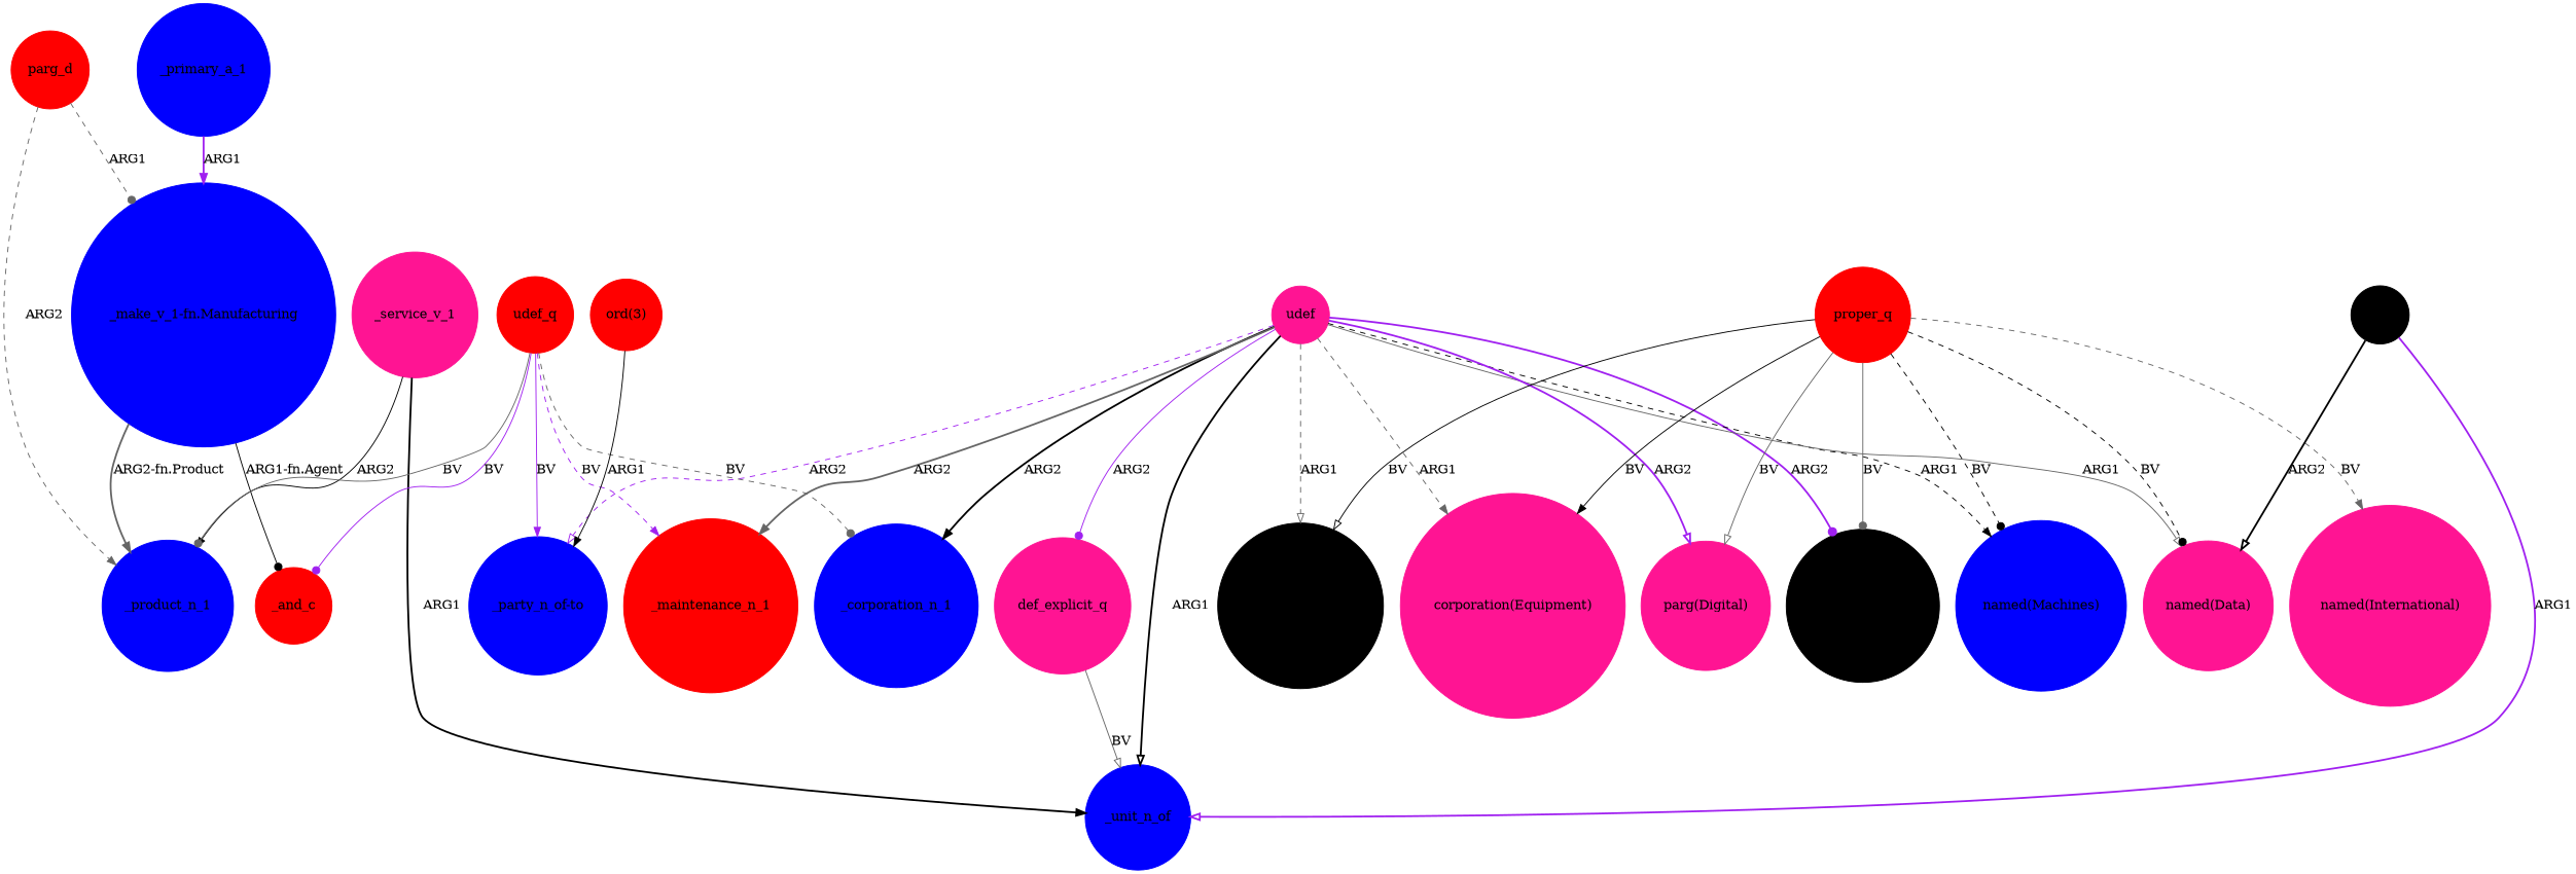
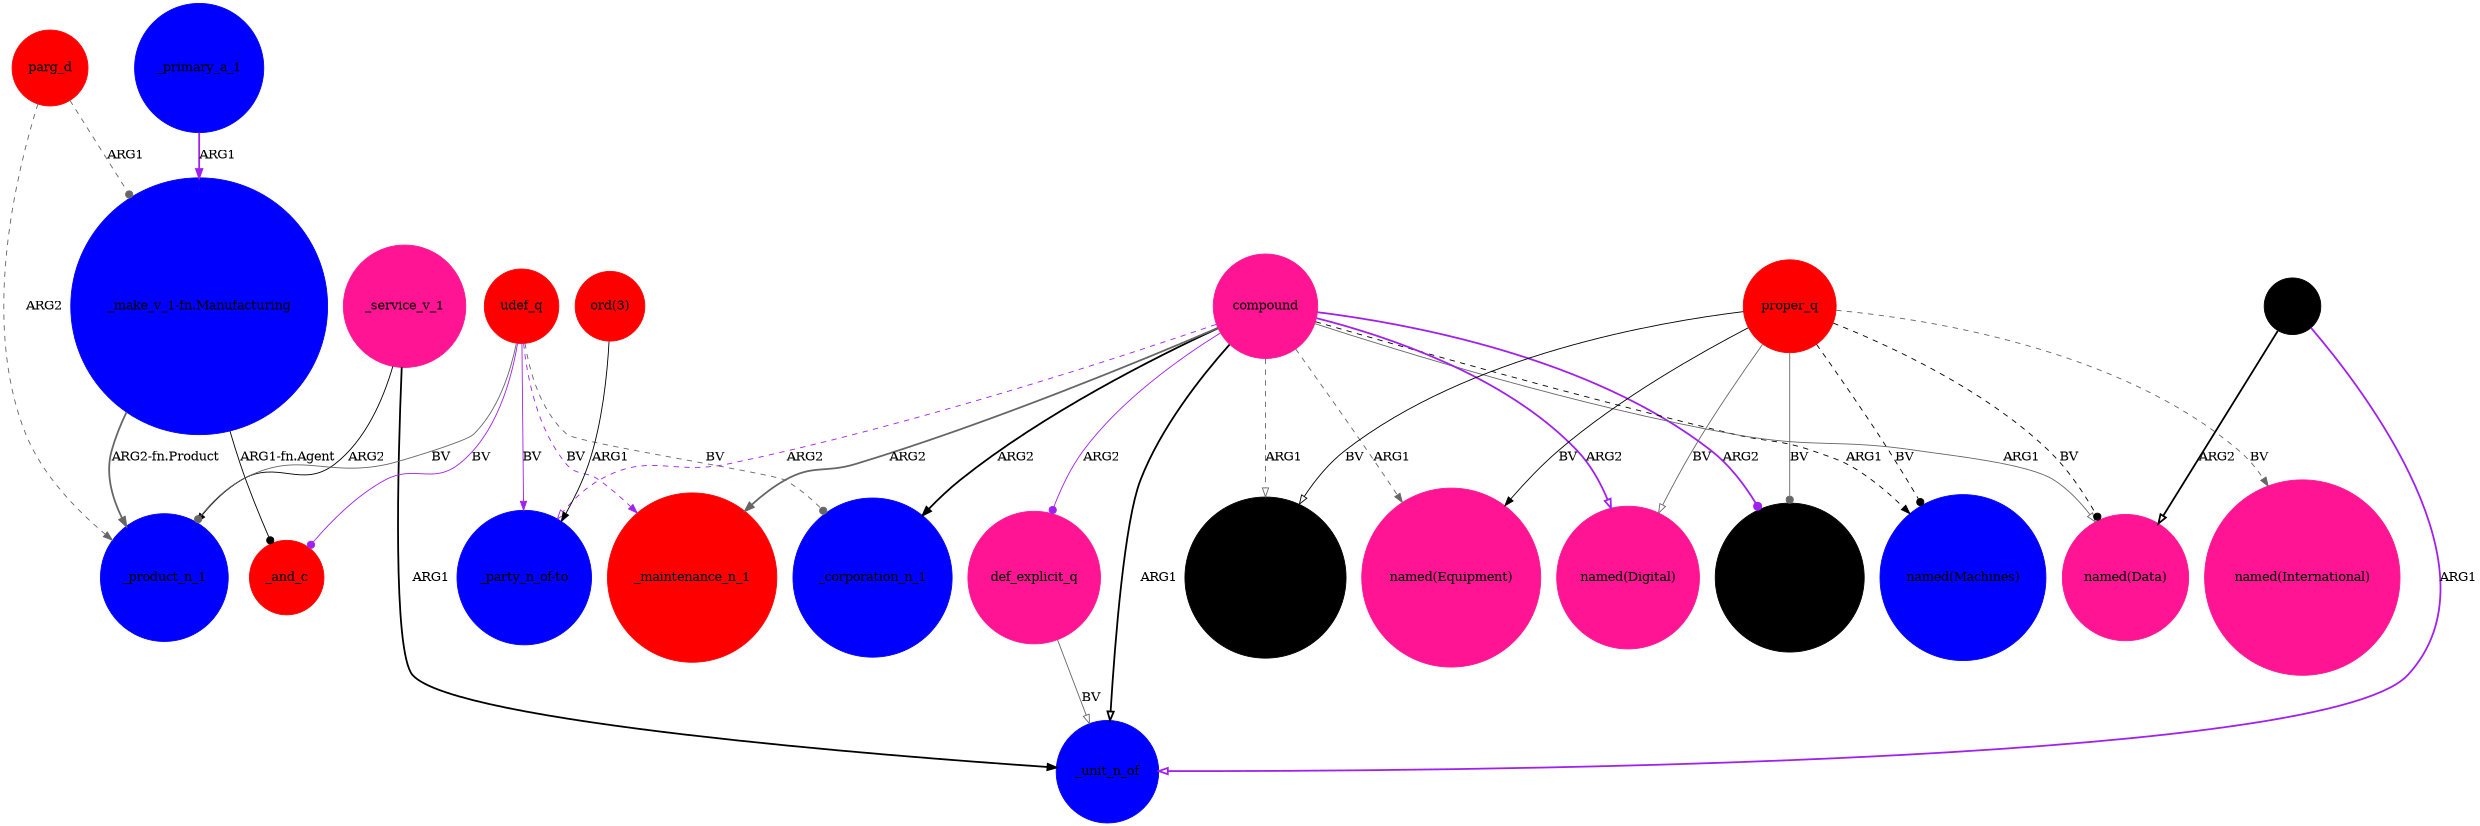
  digraph {
    node [color=blue shape=circle style=filled]
    edge [arrowhead=normal color=gray40 style=solid]
    parg_d [color=red]
    _product_n_1
    "_make_v_1-fn.Manufacturing"
    _and_c [color=red]
-   compound [color=deeppink label=udef]
+   compound [color=deeppink]
    "named(Control)" [color=black]
    _unit_n_of
    "named(Business)" [color=black]
-   "named(Equipment)" [color=deeppink label="corporation(Equipment)"]
+   "named(Equipment)" [color=deeppink]
    _corporation_n_1
    "_party_n_of-to"
    "named(Machines)"
    "named(Data)" [color=deeppink]
-   "named(Digital)" [color=deeppink label="parg(Digital)"]
+   "named(Digital)" [color=deeppink]
    _maintenance_n_1 [color=red]
    def_explicit_q [color=deeppink]
    "named(International)" [color=deeppink]
    _service_v_1 [color=deeppink]
    proper_q [color=red]
    udef_q [color=red]
    _primary_a_1
    poss [color=black]
    "ord(3)" [color=red]
    parg_d -> _product_n_1 [label=ARG2 style=dashed]
    parg_d -> "_make_v_1-fn.Manufacturing" [arrowhead=dot label=ARG1 style=dashed]
    "_make_v_1-fn.Manufacturing" -> _product_n_1 [label="ARG2-fn.Product" style=bold]
    "_make_v_1-fn.Manufacturing" -> _and_c [arrowhead=dot color=black label="ARG1-fn.Agent"]
    compound -> "named(Control)" [arrowhead=dot color=purple label=ARG2 style=bold]
    compound -> _unit_n_of [arrowhead=onormal color=black label=ARG1 style=bold]
    compound -> "named(Business)" [arrowhead=onormal label=ARG1 style=dashed]
    compound -> "named(Equipment)" [label=ARG1 style=dashed]
    compound -> _corporation_n_1 [color=black label=ARG2 style=bold]
    compound -> "_party_n_of-to" [arrowhead=onormal color=purple label=ARG2 style=dashed]
    compound -> "named(Machines)" [color=black label=ARG1 style=dashed]
    compound -> "named(Data)" [arrowhead=onormal label=ARG1]
    compound -> "named(Digital)" [arrowhead=onormal color=purple label=ARG2 style=bold]
    compound -> _maintenance_n_1 [label=ARG2 style=bold]
    compound -> def_explicit_q [arrowhead=dot color=purple label=ARG2]
    def_explicit_q -> _unit_n_of [arrowhead=onormal label=BV]
    _service_v_1 -> _product_n_1 [color=black label=ARG2]
    _service_v_1 -> _unit_n_of [color=black label=ARG1 style=bold]
    proper_q -> "named(Control)" [arrowhead=dot label=BV]
    proper_q -> "named(Business)" [arrowhead=onormal color=black label=BV]
    proper_q -> "named(Equipment)" [color=black label=BV]
    proper_q -> "named(Machines)" [arrowhead=dot color=black label=BV style=dashed]
    proper_q -> "named(Data)" [arrowhead=dot color=black label=BV style=dashed]
    proper_q -> "named(Digital)" [arrowhead=onormal label=BV]
    proper_q -> "named(International)" [label=BV style=dashed]
    udef_q -> _product_n_1 [arrowhead=dot label=BV]
    udef_q -> _and_c [arrowhead=dot color=purple label=BV]
    udef_q -> _corporation_n_1 [arrowhead=dot label=BV style=dashed]
    udef_q -> "_party_n_of-to" [color=purple label=BV]
    udef_q -> _maintenance_n_1 [color=purple label=BV style=dashed]
    _primary_a_1 -> "_make_v_1-fn.Manufacturing" [color=purple label=ARG1 style=bold]
    poss -> _unit_n_of [arrowhead=onormal color=purple label=ARG1 style=bold]
    poss -> "named(Data)" [arrowhead=onormal color=black label=ARG2 style=bold]
    "ord(3)" -> "_party_n_of-to" [color=black label=ARG1]
  }
